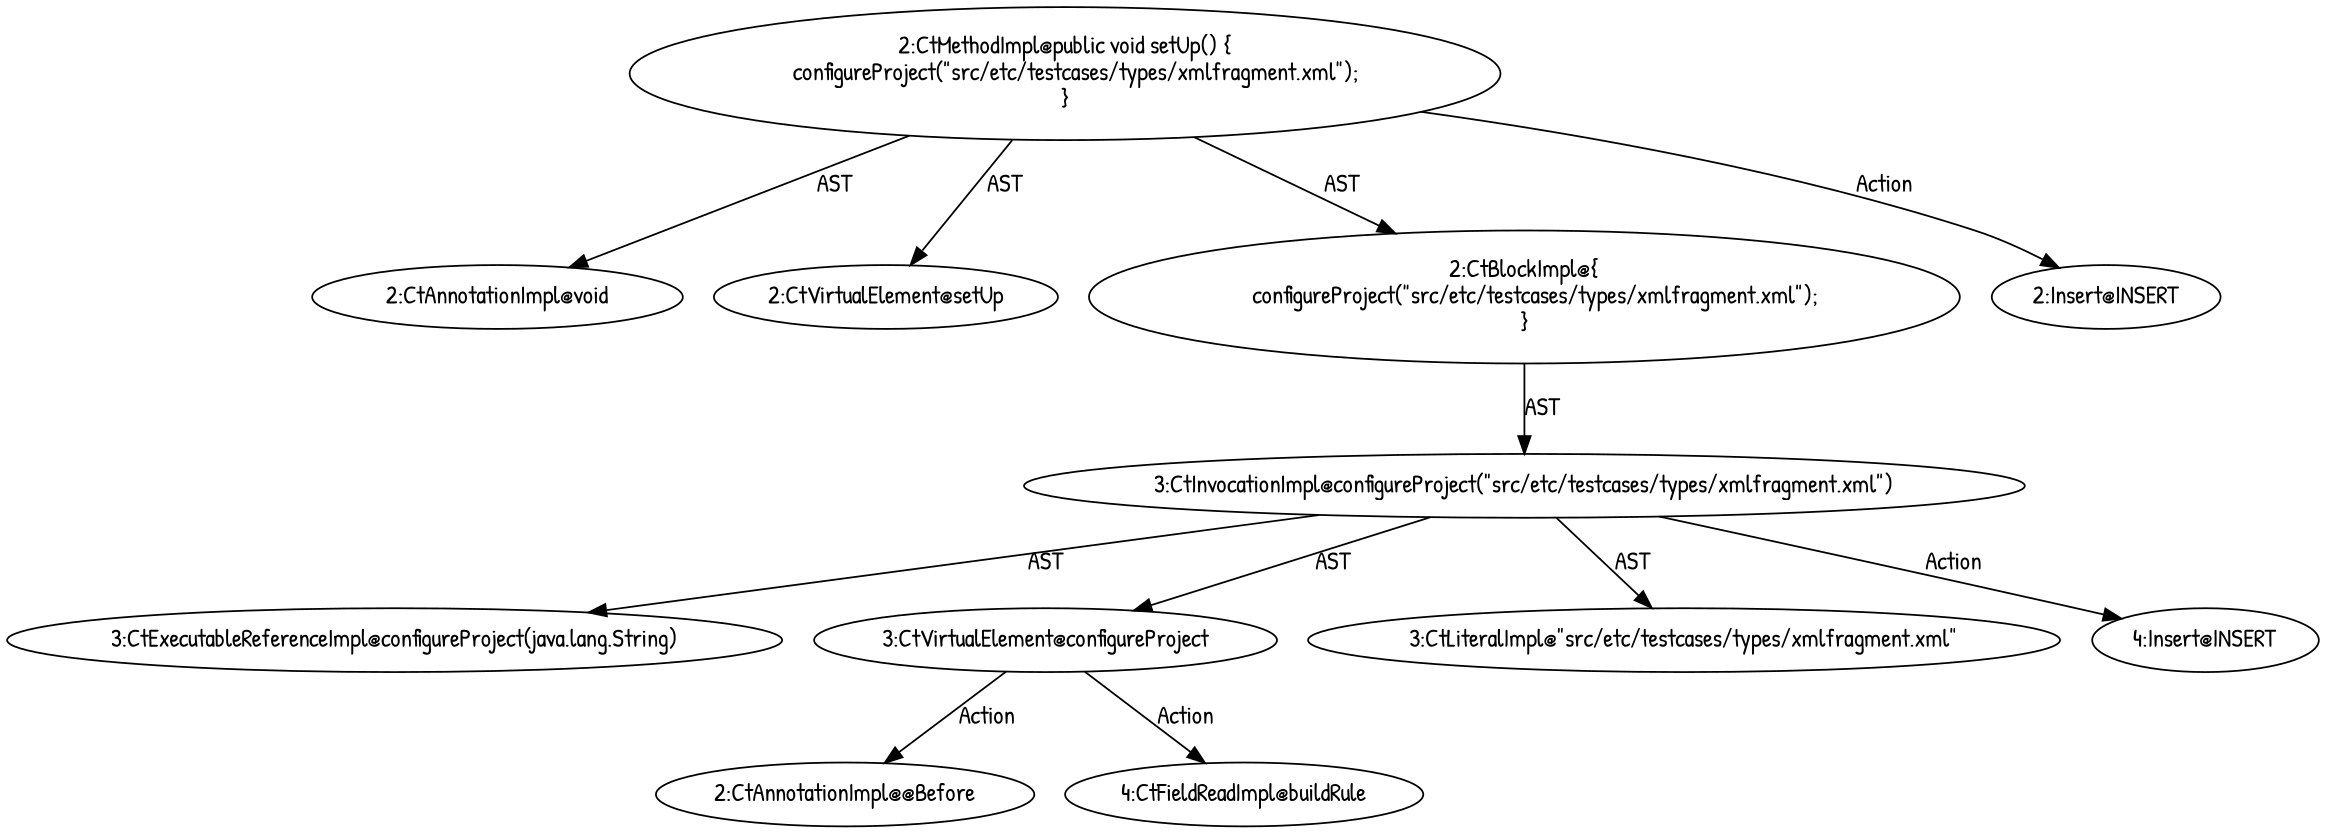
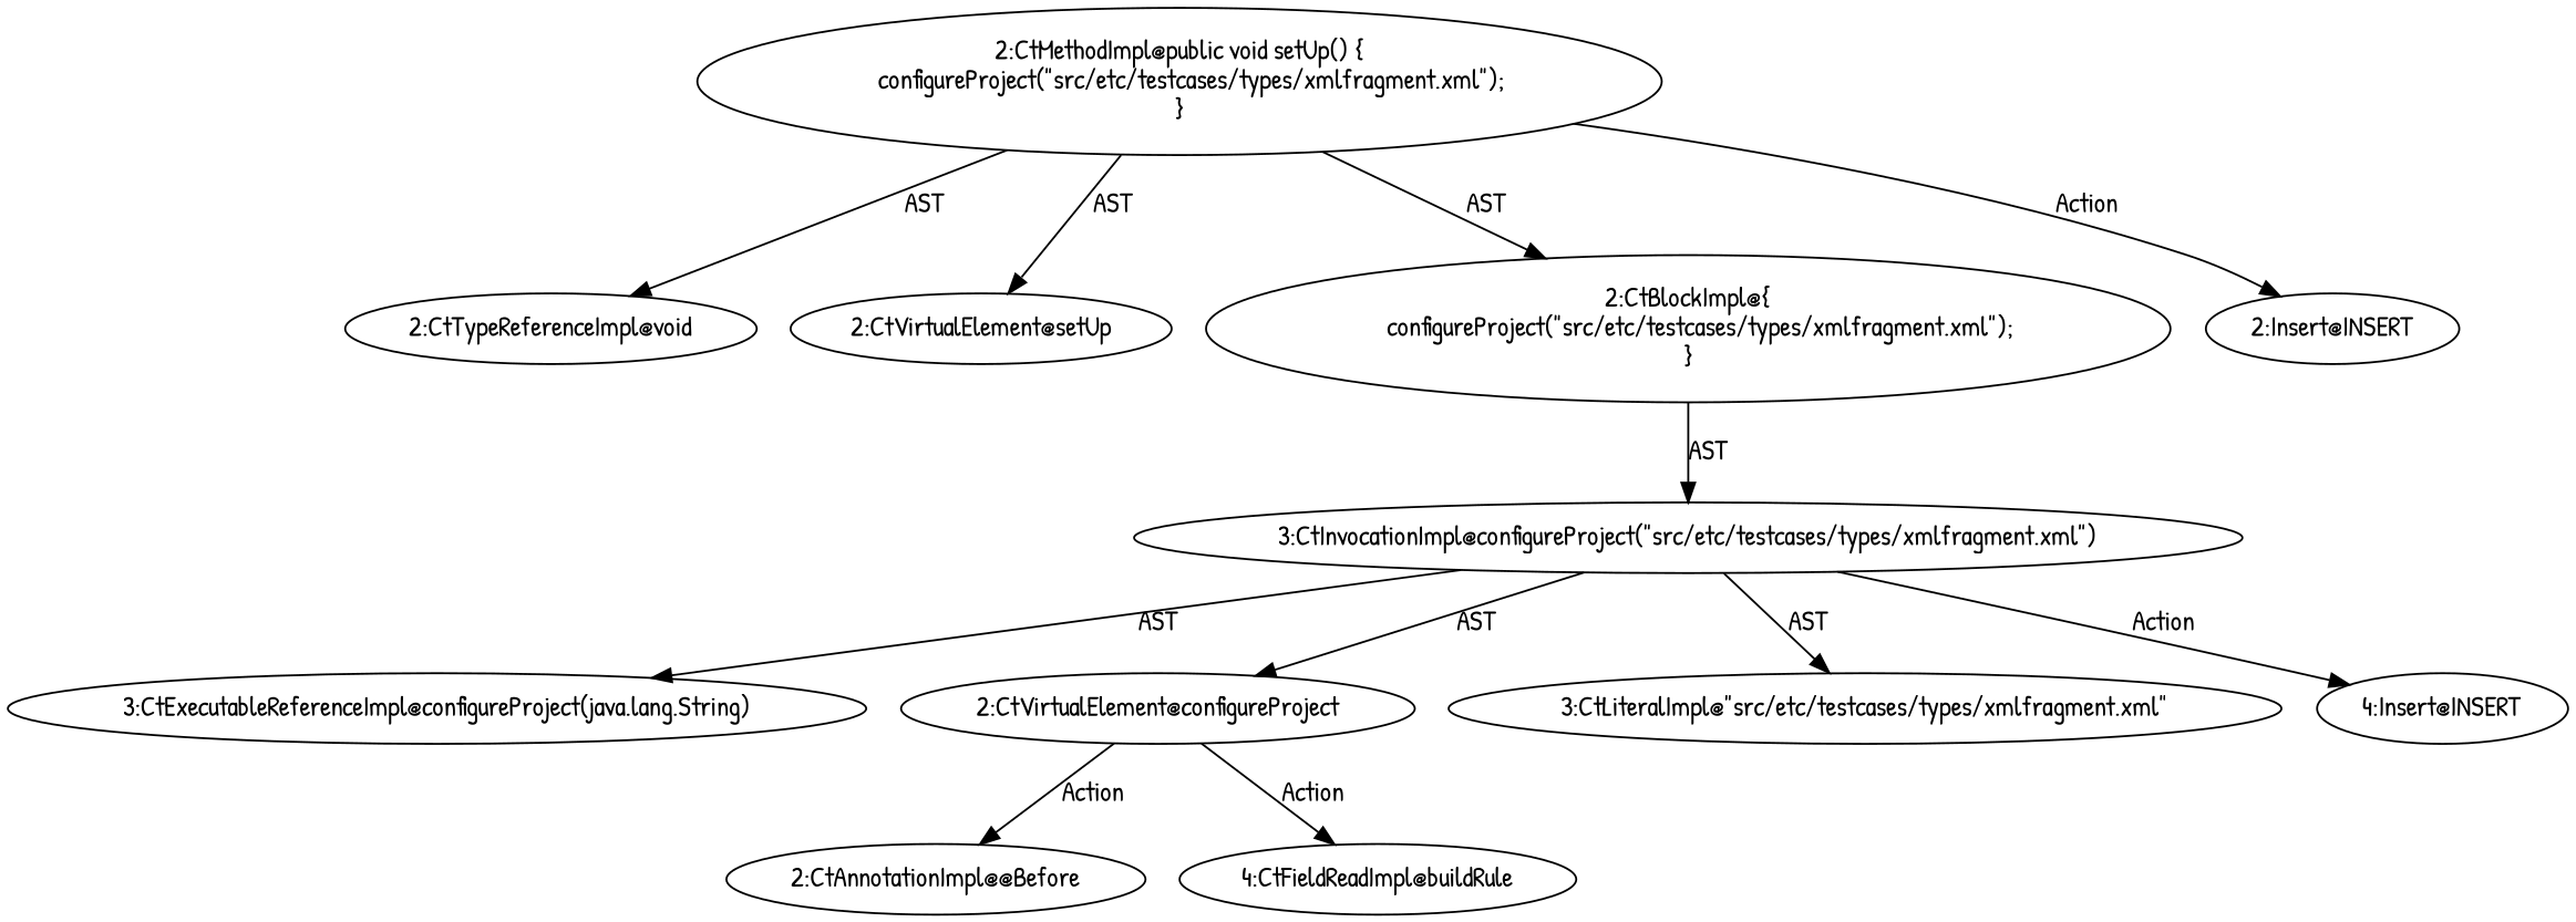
  digraph {
    fontname="Patrick Hand"
    node [fontname="Patrick Hand" shape=ellipse]
    edge [fontname="Patrick Hand"]
-   n1 [label="2:CtAnnotationImpl@void"]
+   n1 [label="2:CtTypeReferenceImpl@void"]
    n2 [label="2:CtVirtualElement@setUp"]
    n3 [label="3:CtExecutableReferenceImpl@configureProject(java.lang.String)"]
-   n4 [label="3:CtVirtualElement@configureProject"]
+   n4 [label="2:CtVirtualElement@configureProject"]
    n5 [label="2:CtAnnotationImpl@@Before"]
    n6 [label="4:CtFieldReadImpl@buildRule"]
    n7 [label="3:CtLiteralImpl@\"src/etc/testcases/types/xmlfragment.xml\""]
    n8 [label="3:CtInvocationImpl@configureProject(\"src/etc/testcases/types/xmlfragment.xml\")"]
    n9 [label="4:Insert@INSERT"]
    n10 [label="2:CtBlockImpl@\{\n    configureProject(\"src/etc/testcases/types/xmlfragment.xml\");\n\}"]
    n11 [label="2:CtMethodImpl@public void setUp() \{\n    configureProject(\"src/etc/testcases/types/xmlfragment.xml\");\n\}"]
    n12 [label="2:Insert@INSERT"]
    n4 -> n5 [label=Action]
    n4 -> n6 [label=Action]
    n8 -> n3 [label=AST]
    n8 -> n4 [label=AST]
    n8 -> n7 [label=AST]
    n8 -> n9 [label=Action]
    n10 -> n8 [label=AST]
    n11 -> n1 [label=AST]
    n11 -> n2 [label=AST]
    n11 -> n10 [label=AST]
    n11 -> n12 [label=Action]
  }
